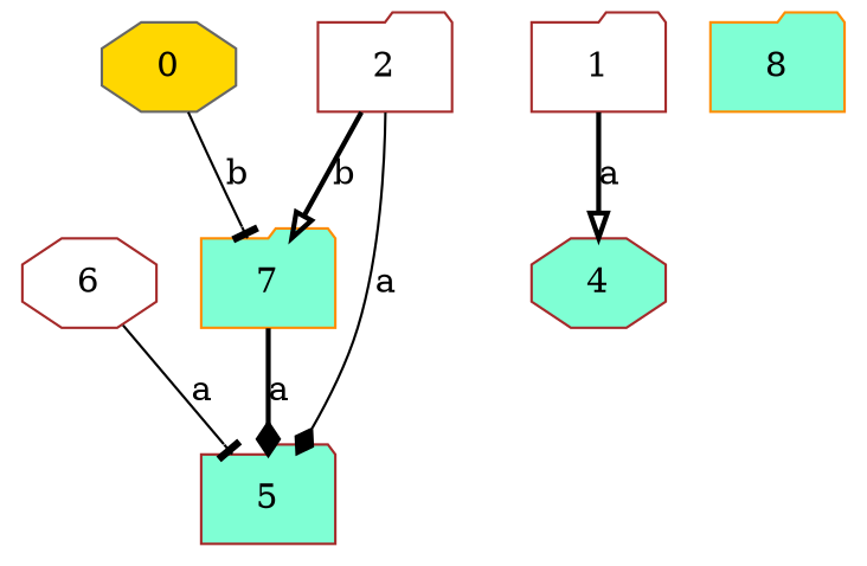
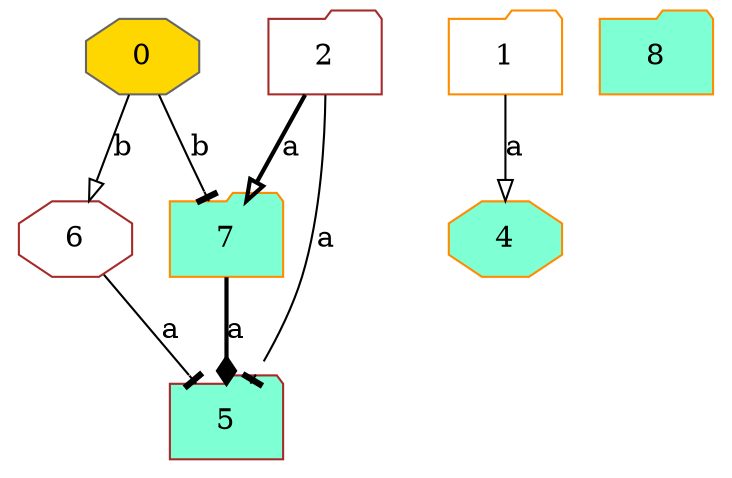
  strict digraph {
    node [color=brown fillcolor=aquamarine shape=folder style=filled]
    edge [arrowhead=onormal style=solid]
    0 [color=gray40 fillcolor=gold shape=octagon]
    6 [fillcolor=white shape=octagon]
    7 [color=darkorange]
    5
-   1 [fillcolor=white]
-   4 [shape=octagon]
+   1 [color=darkorange fillcolor=white]
+   4 [color=darkorange shape=octagon]
    2 [fillcolor=white]
    n8 [color=darkorange label=8]
+   0 -> 6 [label=b]
    0 -> 7 [arrowhead=tee label=b]
    6 -> 5 [arrowhead=tee label=a]
    7 -> 5 [arrowhead=diamond label=a style=bold]
-   1 -> 4 [label=a style=bold]
-   2 -> 7 [label=b style=bold]
-   2 -> 5 [arrowhead=diamond label=a]
+   1 -> 4 [label=a]
+   2 -> 7 [label=a style=bold]
+   2 -> 5 [arrowhead=tee label=a]
  }
